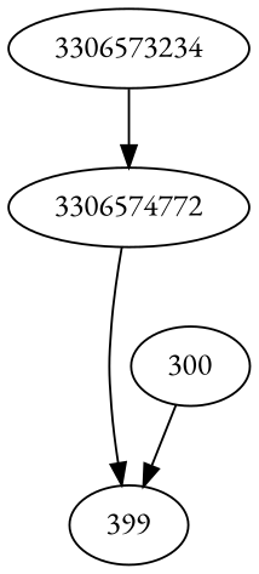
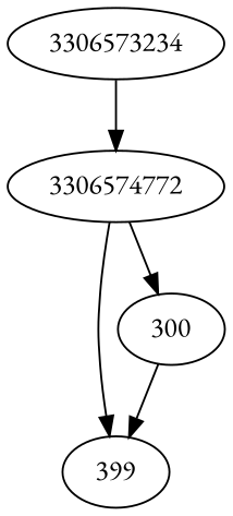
  strict digraph {
    fontname="EB Garamond"
    node [fontname="EB Garamond"]
    edge [fontname="EB Garamond"]
    n1 [label=399]
    3306574772
    300
    n4 [label=3306573234]
    3306574772 -> n1
+   3306574772 -> 300
    300 -> n1
    n4 -> 3306574772
  }
